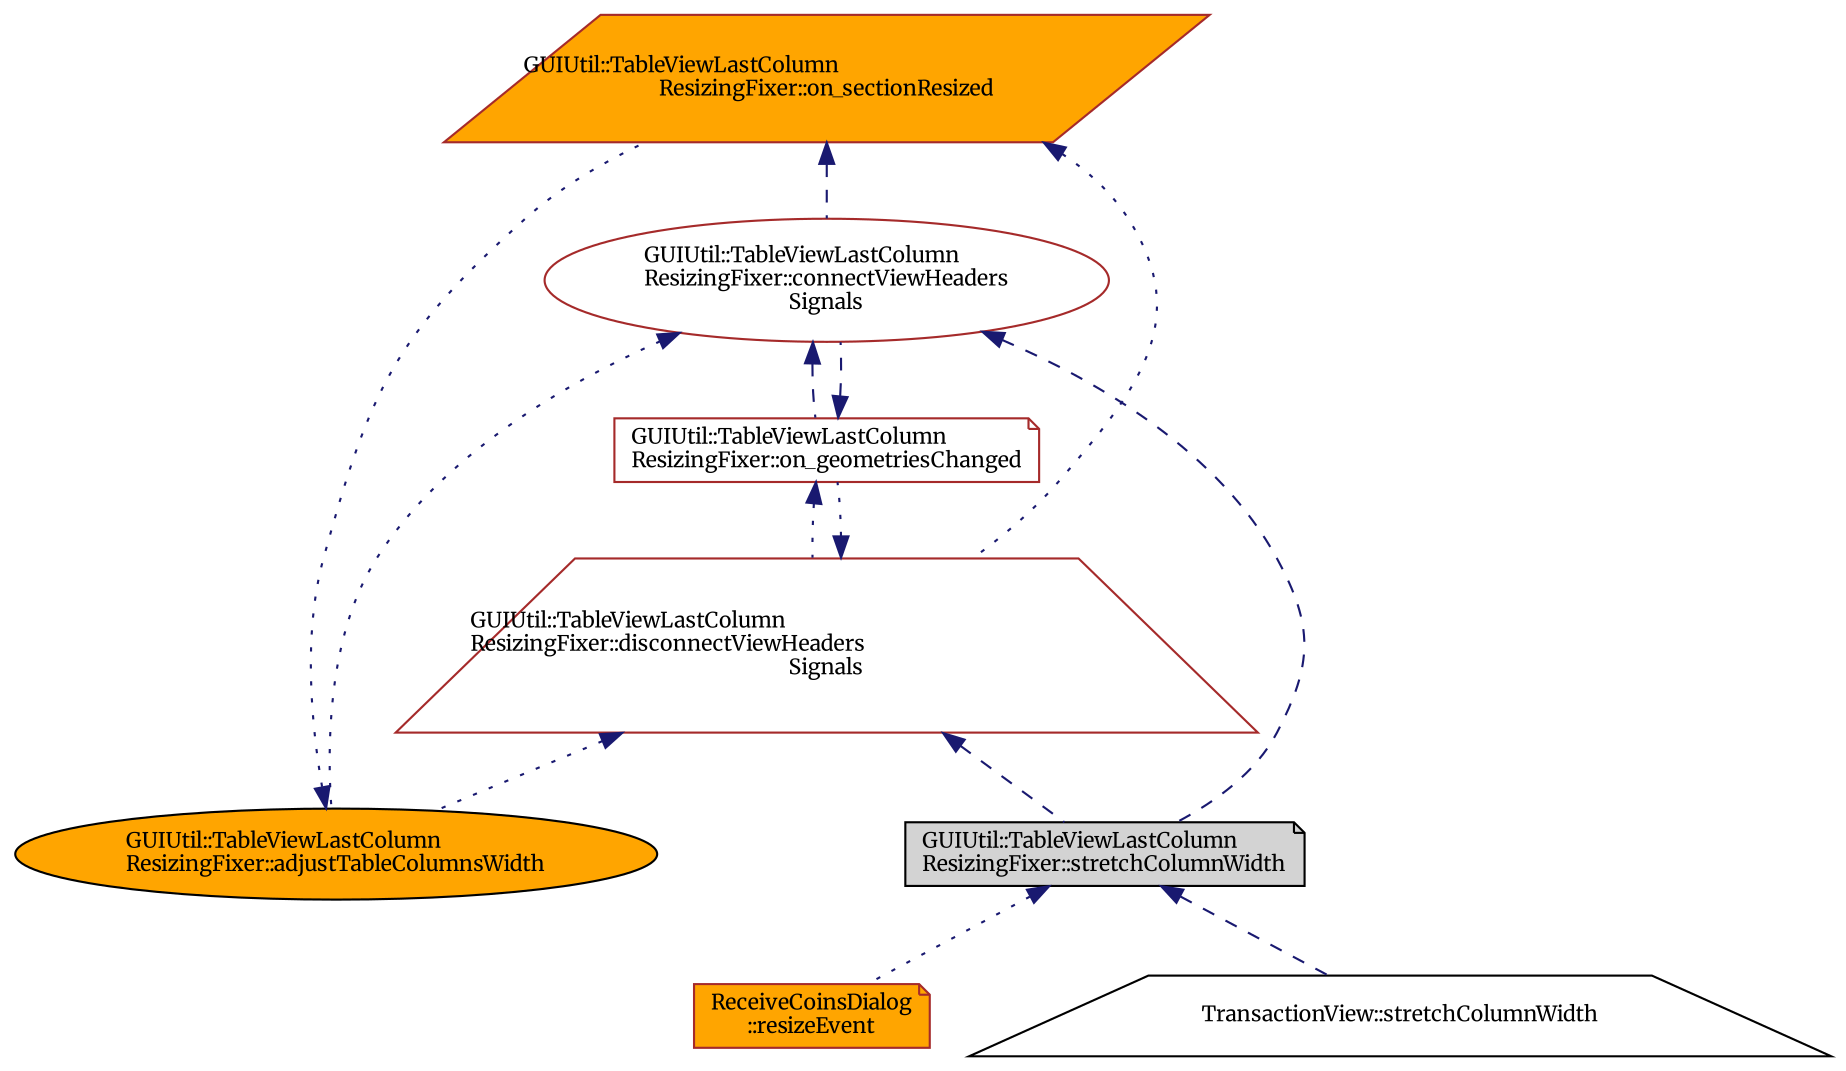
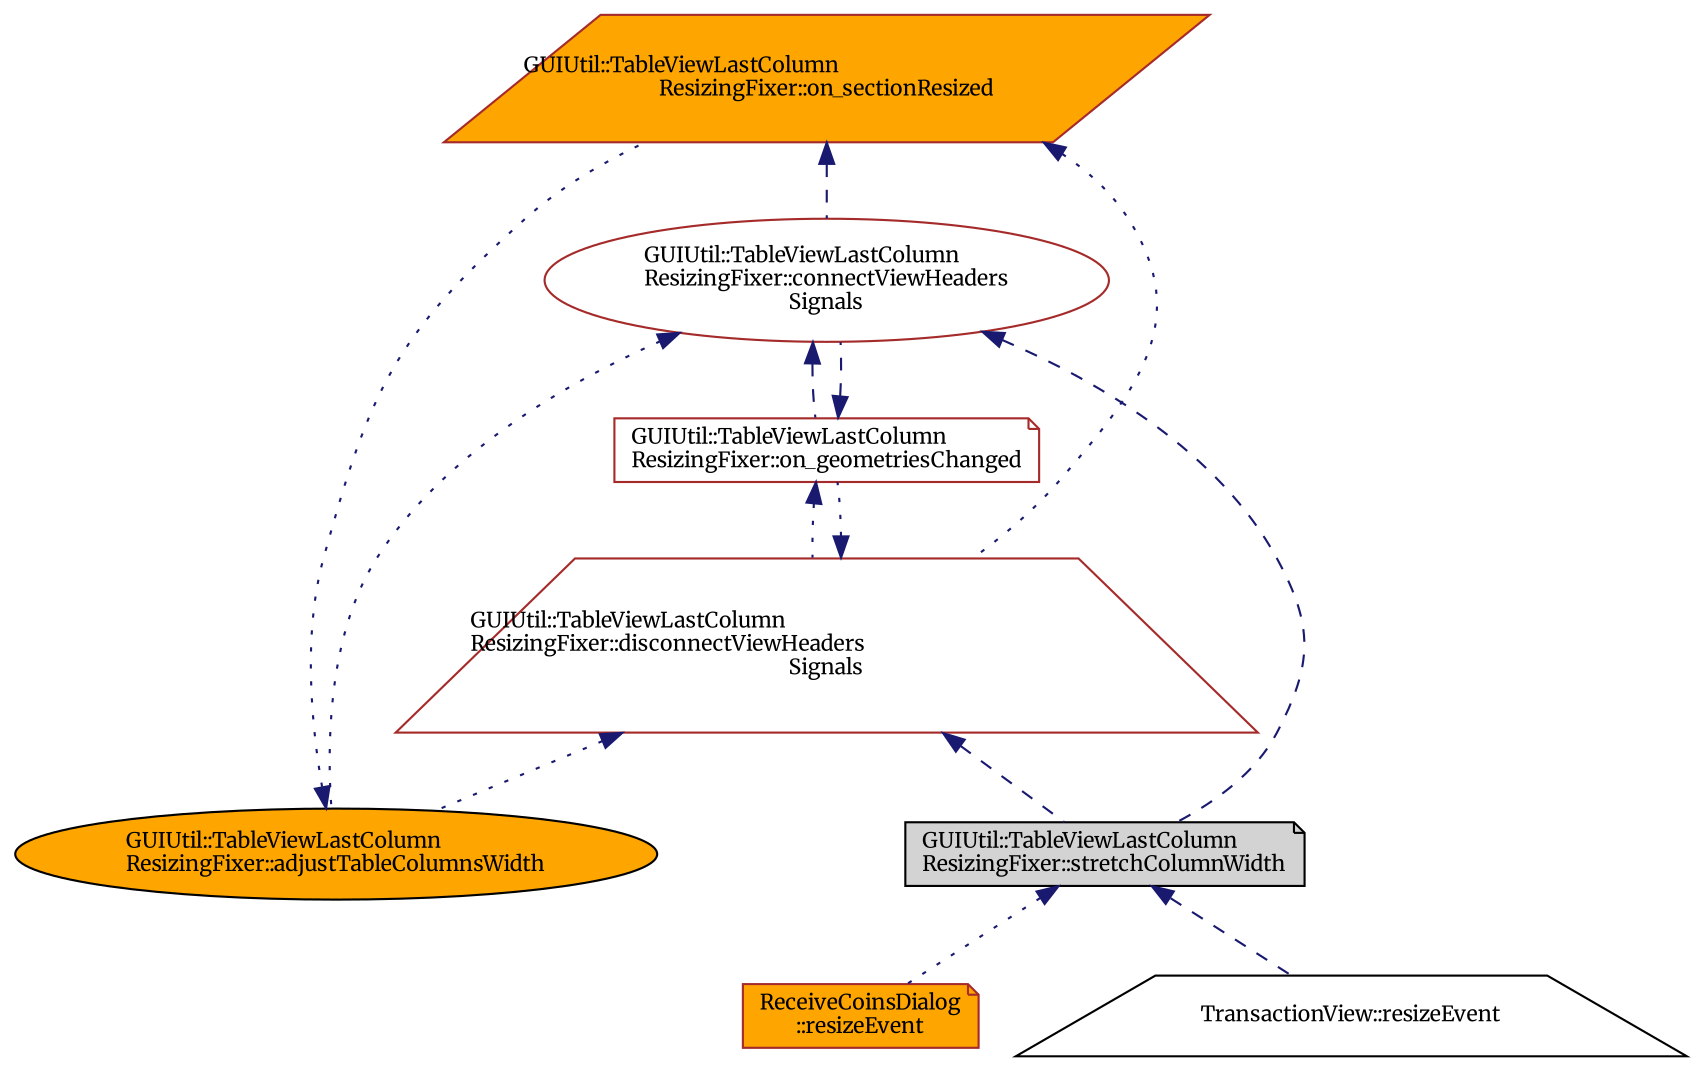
  digraph {
    rankdir=TB
    fontname=Merriweather
    node [color=brown fillcolor=white fontname=Merriweather fontsize=10 shape=note style=filled]
    edge [color=midnightblue dir=back fontname=Merriweather fontsize=10 labelfontname=Helvetica labelfontsize=10 style=dotted]
    n1 [fillcolor=orange fontcolor=black height=0.2 label="GUIUtil::TableViewLastColumn\lResizingFixer::on_sectionResized" shape=parallelogram width=0.4]
    n2 [height=0.2 label="GUIUtil::TableViewLastColumn\lResizingFixer::connectViewHeaders\lSignals" shape=ellipse width=0.4]
    n3 [height=0.2 label="GUIUtil::TableViewLastColumn\lResizingFixer::disconnectViewHeaders\lSignals" shape=trapezium width=0.4]
    n4 [color=black fillcolor=orange height=0.2 label="GUIUtil::TableViewLastColumn\lResizingFixer::adjustTableColumnsWidth" shape=ellipse width=0.4]
    n5 [color=black fillcolor=lightgrey height=0.2 label="GUIUtil::TableViewLastColumn\lResizingFixer::stretchColumnWidth" width=0.4]
    n6 [height=0.2 label="GUIUtil::TableViewLastColumn\lResizingFixer::on_geometriesChanged" width=0.4]
    n7 [fillcolor=orange height=0.2 label="ReceiveCoinsDialog\l::resizeEvent" width=0.4]
-   n8 [color=black height=0.2 label="TransactionView::stretchColumnWidth" shape=trapezium width=0.4]
+   n8 [color=black height=0.2 label="TransactionView::resizeEvent" shape=trapezium width=0.4]
    n1 -> n2 [style=dashed]
    n1 -> n3
    n2 -> n4
    n2 -> n5 [style=dashed]
    n2 -> n6 [style=dashed]
    n3 -> n4
    n3 -> n5 [style=dashed]
    n3 -> n6
    n4 -> n1
    n5 -> n7
    n5 -> n8 [style=dashed]
    n6 -> n2 [style=dashed]
    n6 -> n3
  }
